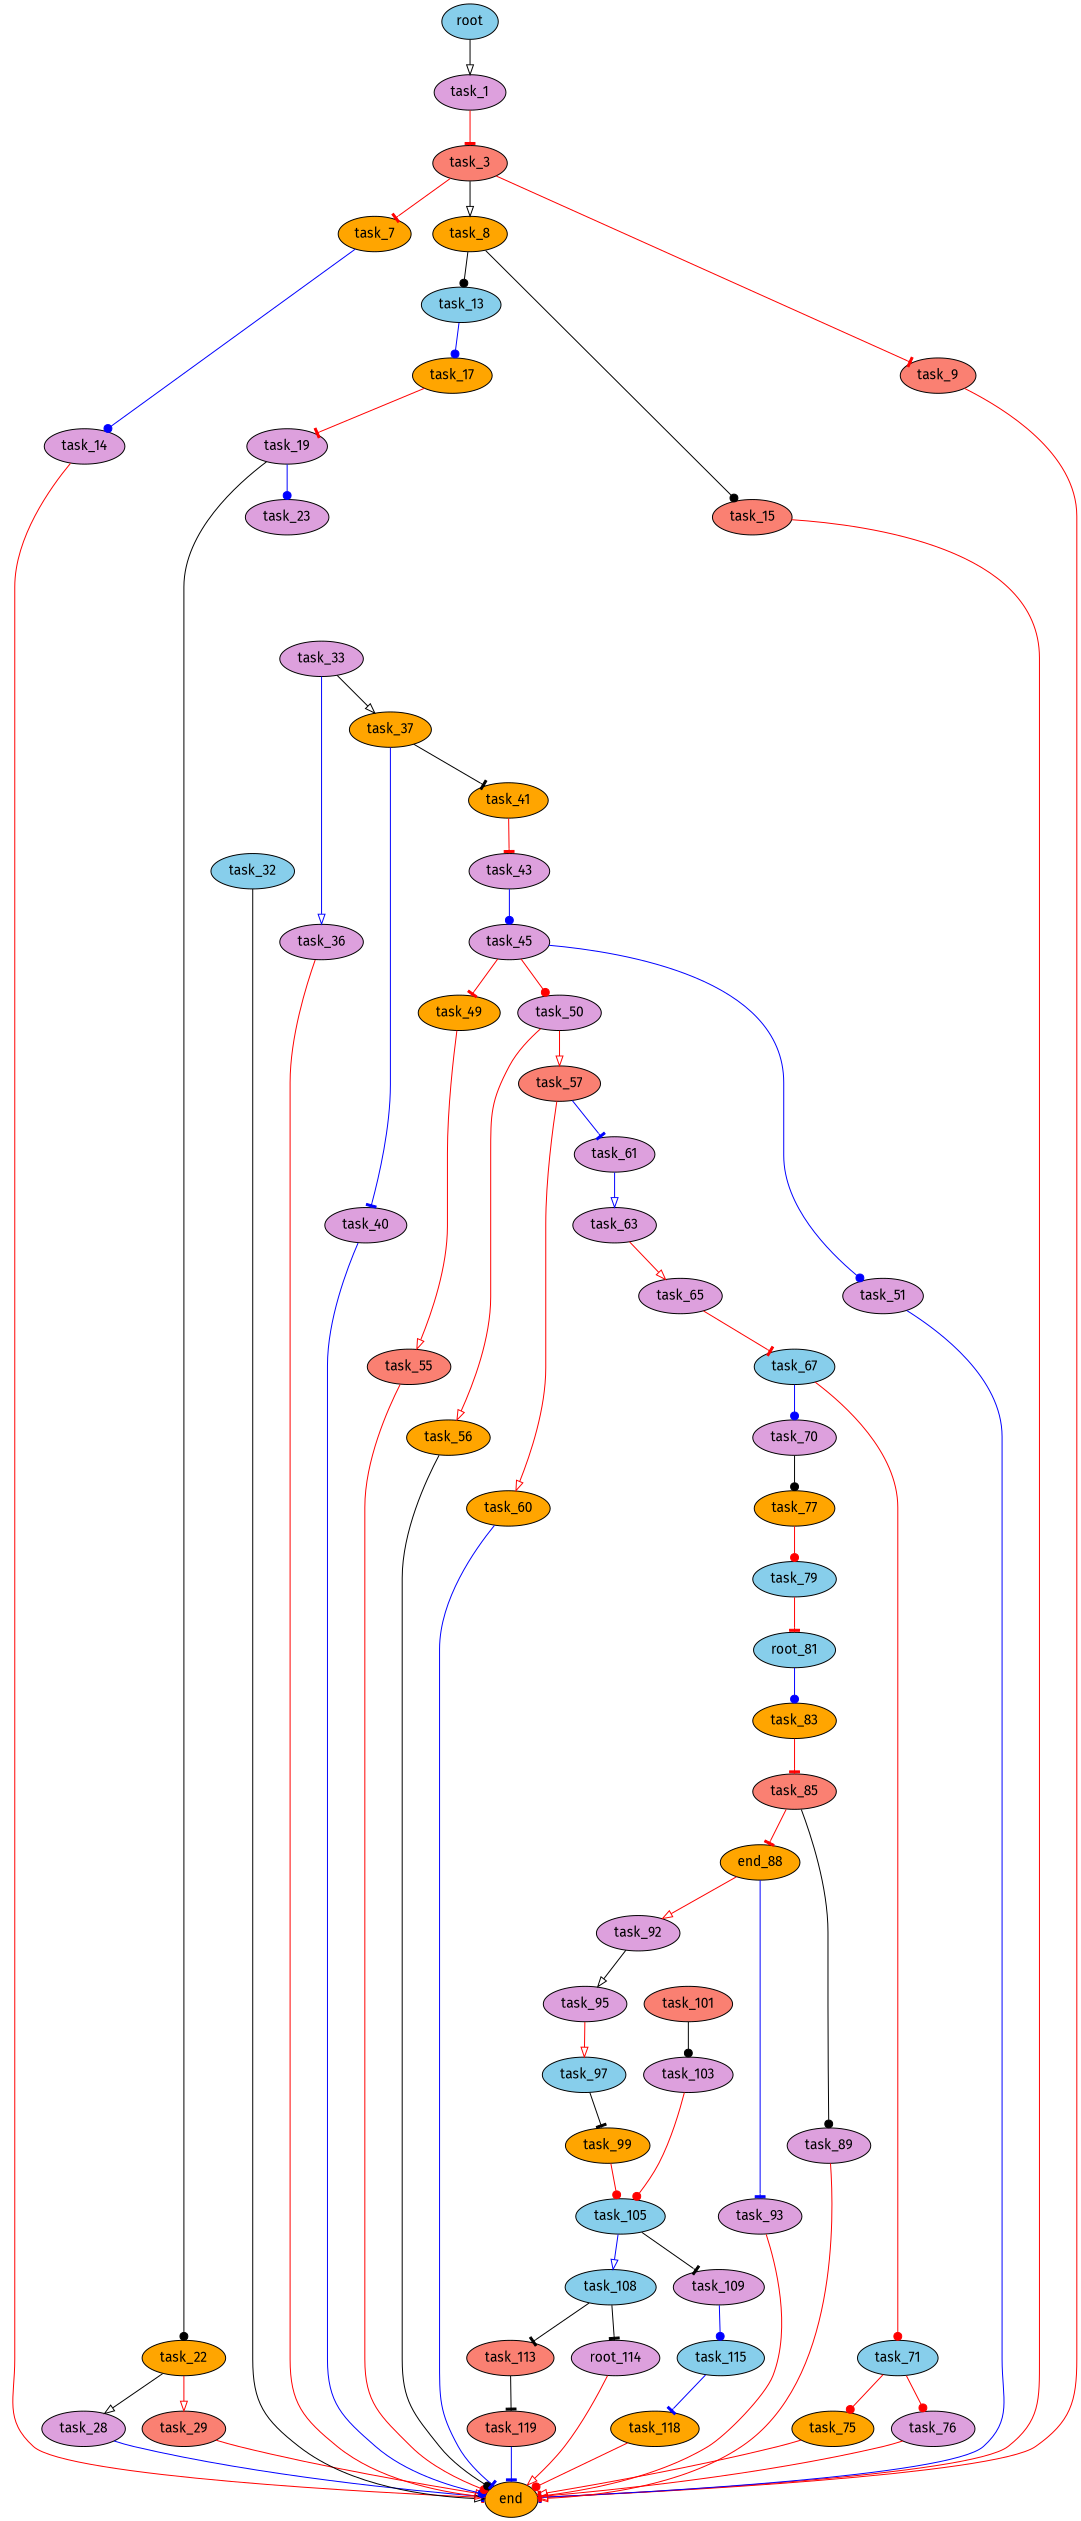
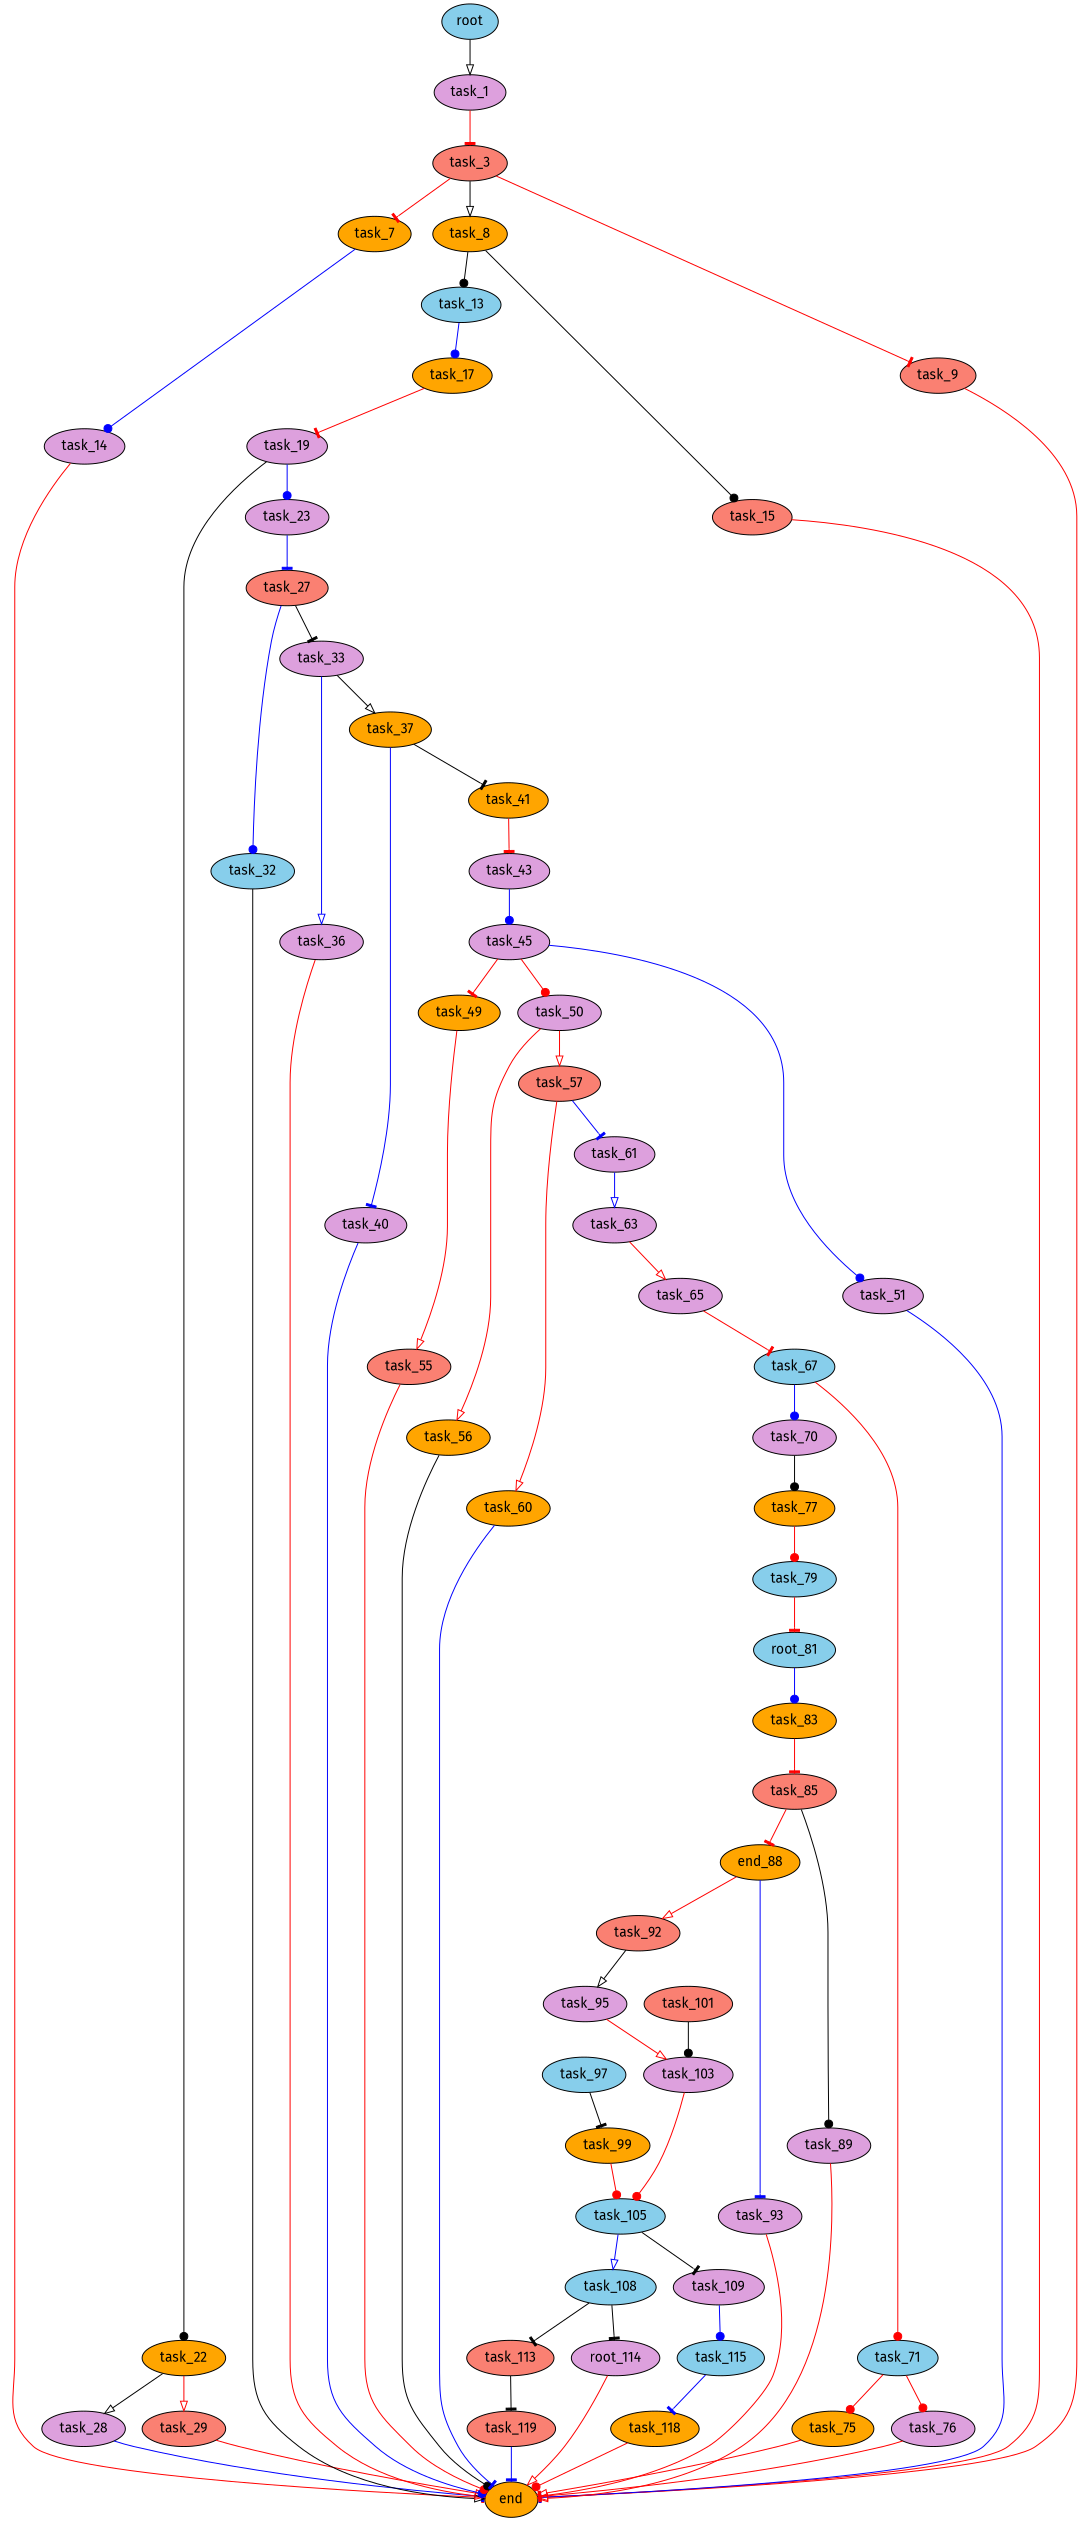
  digraph {
    fontname="Fira Sans"
    node [fillcolor=plum fontname="Fira Sans" style=filled]
    edge [arrowhead=tee color=red fontname="Fira Sans"]
    root [fillcolor=skyblue]
    task_1
    task_3 [fillcolor=salmon]
    task_7 [fillcolor=orange]
    task_8 [fillcolor=orange]
    task_9 [fillcolor=salmon]
    task_14
    task_13 [fillcolor=skyblue]
    task_15 [fillcolor=salmon]
    end [fillcolor=orange]
    task_17 [fillcolor=orange]
    task_19
    task_22 [fillcolor=orange]
    task_23
    task_28
    task_29 [fillcolor=salmon]
+   task_27 [fillcolor=salmon]
    task_32 [fillcolor=skyblue]
    task_33
    task_36
    task_37 [fillcolor=orange]
    task_40
    task_41 [fillcolor=orange]
    task_43
    task_45
    task_49 [fillcolor=orange]
    task_50
    task_51
    task_55 [fillcolor=salmon]
    task_56 [fillcolor=orange]
    task_57 [fillcolor=salmon]
    task_60 [fillcolor=orange]
    task_61
    task_63
    task_65
    task_67 [fillcolor=skyblue]
    task_70
    task_71 [fillcolor=skyblue]
    task_77 [fillcolor=orange]
    task_75 [fillcolor=orange]
    task_76
    task_79 [fillcolor=skyblue]
    n43 [fillcolor=skyblue label=root_81]
    task_83 [fillcolor=orange]
    task_85 [fillcolor=salmon]
    n46 [fillcolor=orange label=end_88]
    task_89
-   task_92
+   task_92 [fillcolor=salmon]
    task_93
    task_95
    task_97 [fillcolor=skyblue]
    task_99 [fillcolor=orange]
    task_105 [fillcolor=skyblue]
    task_101 [fillcolor=salmon]
    task_103
    task_108 [fillcolor=skyblue]
    task_109
    task_113 [fillcolor=salmon]
    n59 [label=root_114]
    task_115 [fillcolor=skyblue]
    task_119 [fillcolor=salmon]
    task_118 [fillcolor=orange]
    root -> task_1 [arrowhead=onormal color=black]
    task_1 -> task_3
    task_3 -> task_7
    task_3 -> task_8 [arrowhead=onormal color=black]
    task_3 -> task_9
    task_7 -> task_14 [arrowhead=dot color=blue]
    task_8 -> task_13 [arrowhead=dot color=black]
    task_8 -> task_15 [arrowhead=dot color=black]
    task_9 -> end [arrowhead=onormal]
    task_14 -> end
    task_13 -> task_17 [arrowhead=dot color=blue]
    task_15 -> end
    task_17 -> task_19
    task_19 -> task_22 [arrowhead=dot color=black]
    task_19 -> task_23 [arrowhead=dot color=blue]
    task_22 -> task_28 [arrowhead=onormal color=black]
    task_22 -> task_29 [arrowhead=onormal]
+   task_23 -> task_27 [color=blue]
    task_28 -> end [color=blue]
    task_29 -> end [arrowhead=onormal]
+   task_27 -> task_32 [arrowhead=dot color=blue]
+   task_27 -> task_33 [color=black]
    task_32 -> end [arrowhead=onormal color=black]
    task_33 -> task_36 [arrowhead=onormal color=blue]
    task_33 -> task_37 [arrowhead=onormal color=black]
    task_36 -> end [arrowhead=onormal]
    task_37 -> task_40 [color=blue]
    task_37 -> task_41 [color=black]
    task_40 -> end [arrowhead=dot color=blue]
    task_41 -> task_43
    task_43 -> task_45 [arrowhead=dot color=blue]
    task_45 -> task_49
    task_45 -> task_50 [arrowhead=dot]
    task_45 -> task_51 [arrowhead=dot color=blue]
    task_49 -> task_55 [arrowhead=onormal]
    task_50 -> task_56 [arrowhead=onormal]
    task_50 -> task_57 [arrowhead=onormal]
    task_51 -> end [color=blue]
    task_55 -> end [arrowhead=dot]
    task_56 -> end [arrowhead=dot color=black]
    task_57 -> task_60 [arrowhead=onormal]
    task_57 -> task_61 [color=blue]
    task_60 -> end [color=blue]
    task_61 -> task_63 [arrowhead=onormal color=blue]
    task_63 -> task_65 [arrowhead=onormal]
    task_65 -> task_67
    task_67 -> task_70 [arrowhead=dot color=blue]
    task_67 -> task_71 [arrowhead=dot]
    task_70 -> task_77 [arrowhead=dot color=black]
    task_71 -> task_75 [arrowhead=dot]
    task_71 -> task_76 [arrowhead=dot]
    task_77 -> task_79 [arrowhead=dot]
    task_75 -> end [arrowhead=onormal]
    task_76 -> end
    task_79 -> n43
    n43 -> task_83 [arrowhead=dot color=blue]
    task_83 -> task_85
    task_85 -> n46
    task_85 -> task_89 [arrowhead=dot color=black]
    n46 -> task_92 [arrowhead=onormal]
    n46 -> task_93 [color=blue]
    task_89 -> end [arrowhead=onormal]
    task_92 -> task_95 [arrowhead=onormal color=black]
    task_93 -> end
-   task_95 -> task_97 [arrowhead=onormal]
+   task_95 -> task_103 [arrowhead=onormal]
    task_97 -> task_99 [color=black]
    task_99 -> task_105 [arrowhead=dot]
    task_105 -> task_108 [arrowhead=onormal color=blue]
    task_105 -> task_109 [color=black]
    task_101 -> task_103 [arrowhead=dot color=black]
    task_103 -> task_105 [arrowhead=dot]
    task_108 -> task_113 [color=black]
    task_108 -> n59 [color=black]
    task_109 -> task_115 [arrowhead=dot color=blue]
    task_113 -> task_119 [color=black]
    n59 -> end [arrowhead=onormal]
    task_115 -> task_118 [color=blue]
    task_119 -> end [color=blue]
    task_118 -> end [arrowhead=dot]
  }
